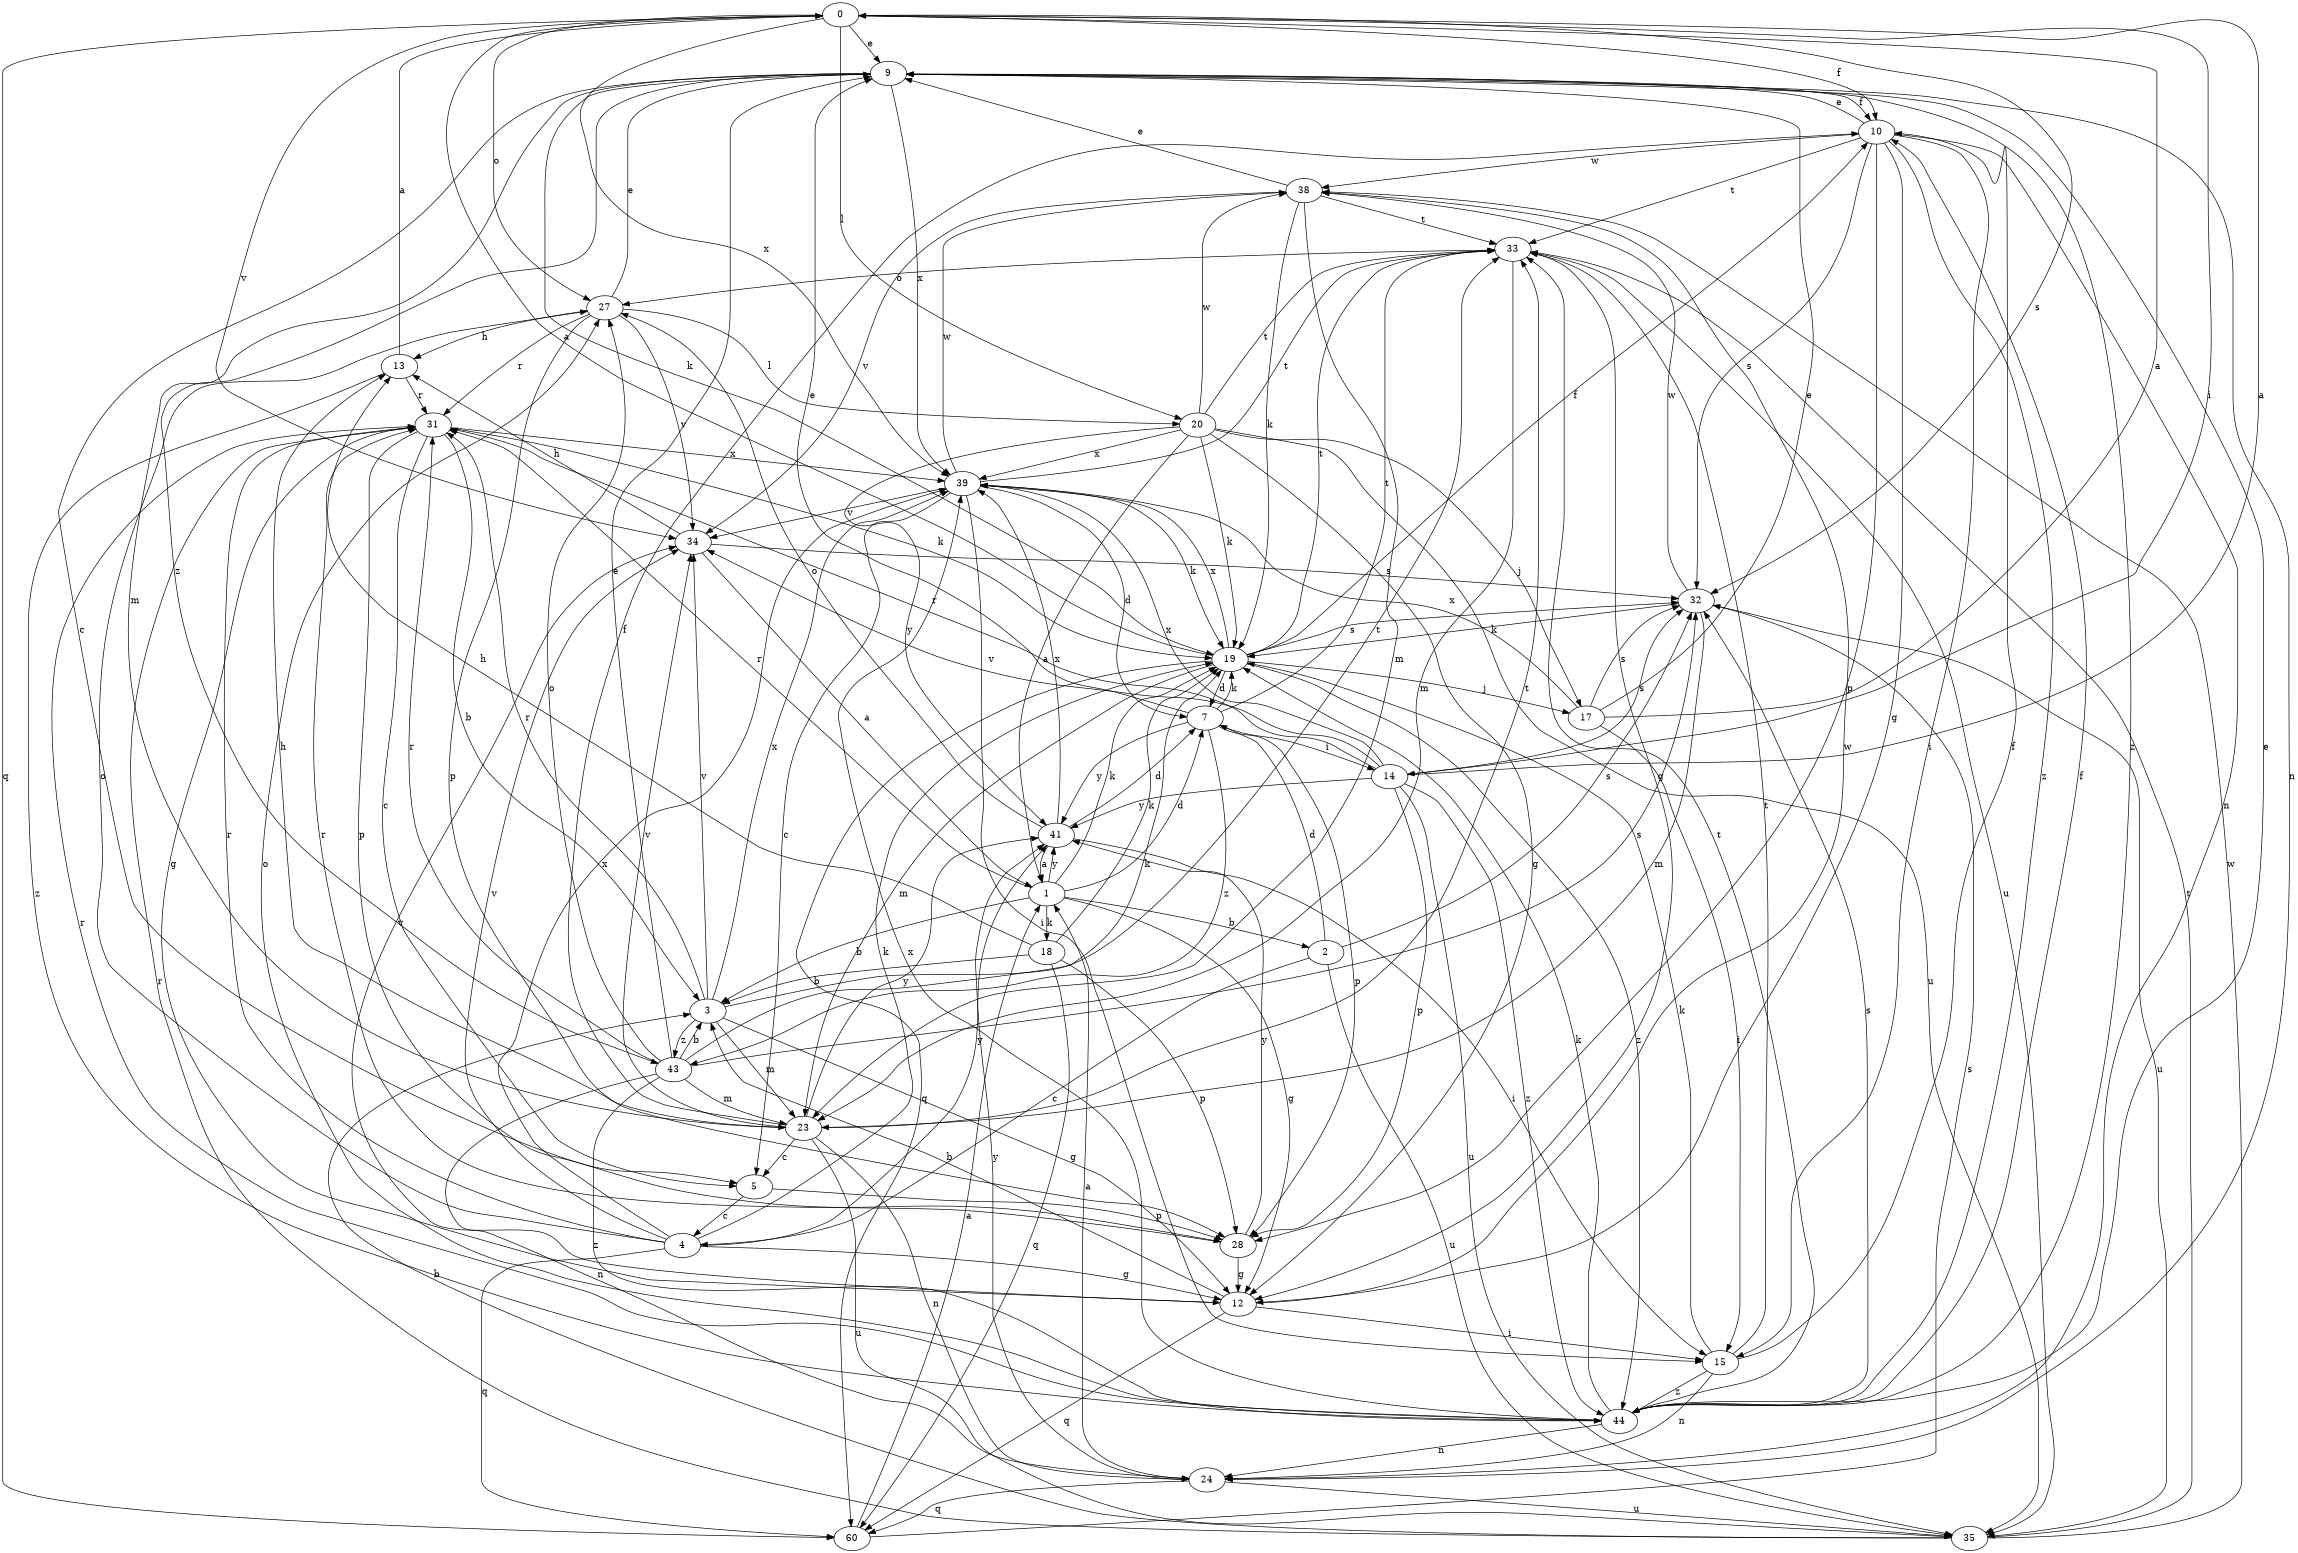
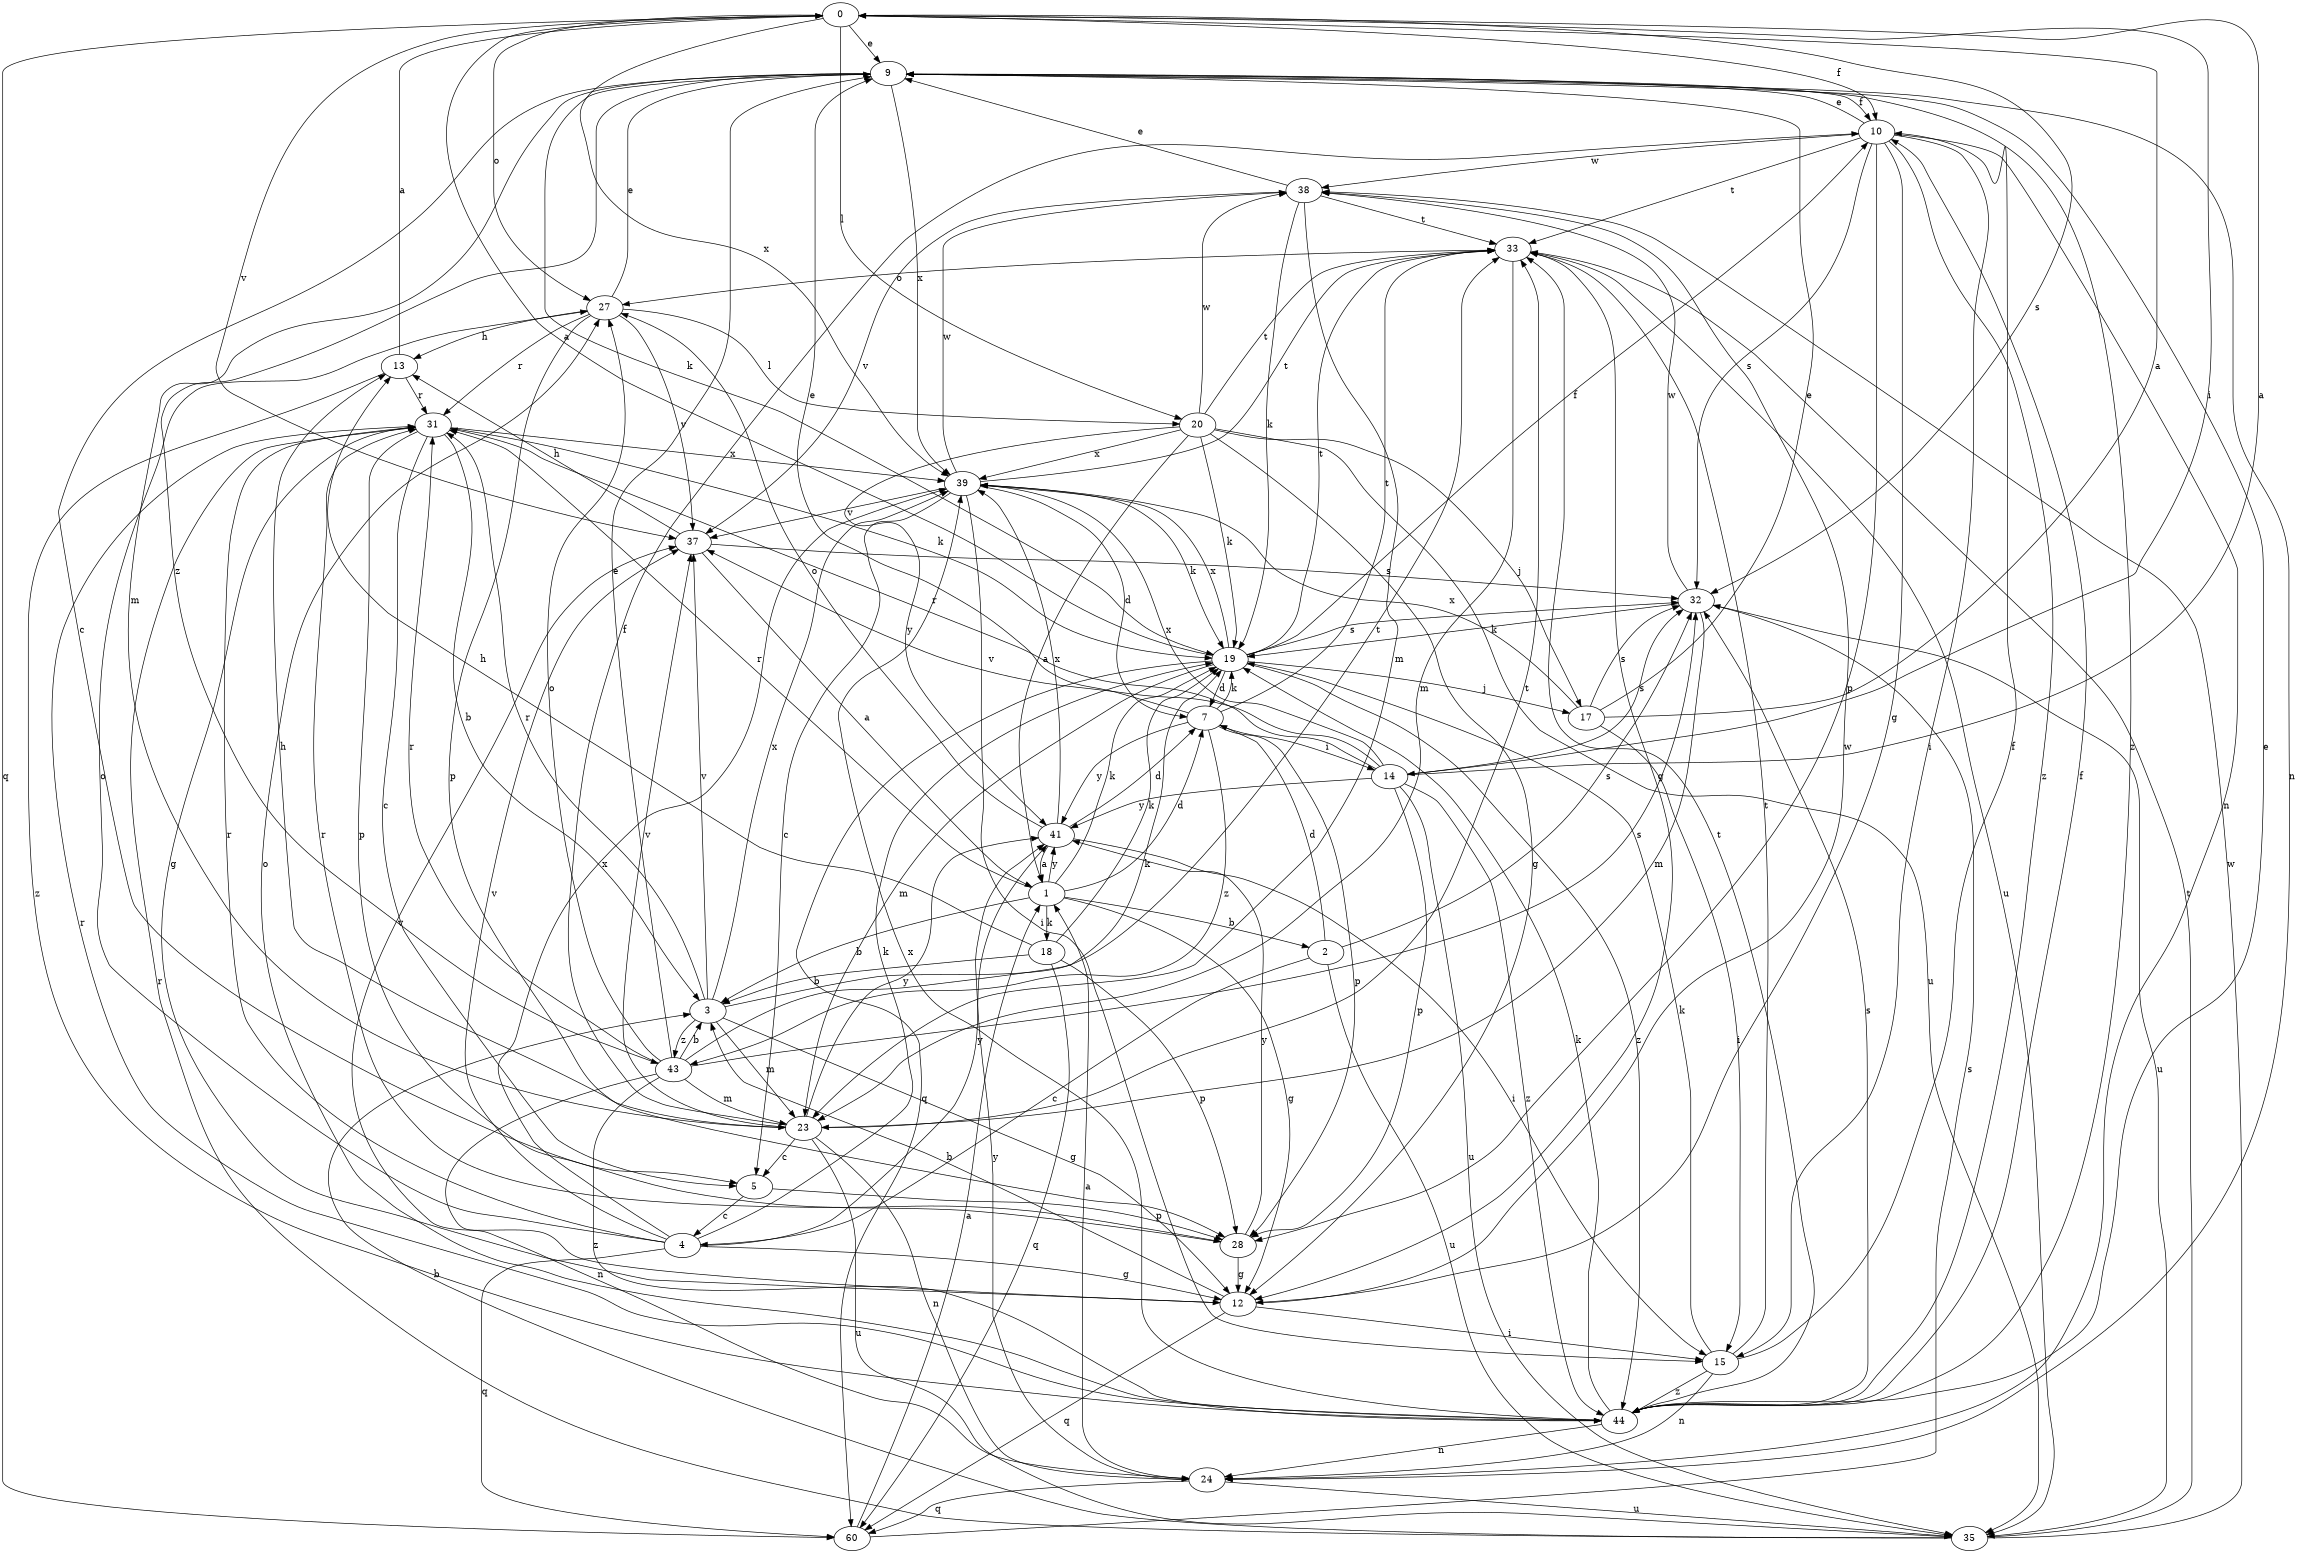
  strict digraph {
    0
    9
    10
    14
    20
    27
    n7 [label=60]
    32
-   37 [label=34]
+   37
    39
    19
    23
    43
    5
    24
    44
    12
    33
    28
    15
    38
    31
    41
    35
    1
    17
    13
    7
    2
    3
    18
    4
    0 -> 9 [label=e]
    0 -> 10 [label=f]
    0 -> 14 [label=i]
    0 -> 20 [label=l]
    0 -> 27 [label=o]
    0 -> n7 [label=q]
    0 -> 32 [label=s]
    0 -> 37 [label=v]
    0 -> 39 [label=x]
    9 -> 10 [label=f]
    9 -> 39 [label=x]
    9 -> 19 [label=k]
    9 -> 23 [label=m]
    9 -> 43 [label=z]
    9 -> 5 [label=c]
    9 -> 24 [label=n]
    9 -> 44 [label=z]
    10 -> 9 [label=e]
    10 -> 32 [label=s]
    10 -> 24 [label=n]
    10 -> 44 [label=z]
    10 -> 12 [label=g]
    10 -> 33 [label=t]
    10 -> 28 [label=p]
    10 -> 15 [label=i]
    10 -> 38 [label=w]
    14 -> 0 [label=a]
    14 -> 32 [label=s]
    14 -> 37 [label=v]
    14 -> 39 [label=x]
    14 -> 44 [label=z]
    14 -> 28 [label=p]
    14 -> 31 [label=r]
    14 -> 41 [label=y]
    14 -> 35 [label=u]
    20 -> 39 [label=x]
    20 -> 19 [label=k]
    20 -> 12 [label=g]
    20 -> 33 [label=t]
    20 -> 38 [label=w]
    20 -> 41 [label=y]
    20 -> 35 [label=u]
    20 -> 1 [label=a]
    20 -> 17 [label=j]
    27 -> 9 [label=e]
    27 -> 20 [label=l]
    27 -> 37 [label=v]
    27 -> 28 [label=p]
    27 -> 31 [label=r]
    27 -> 13 [label=h]
    n7 -> 32 [label=s]
    n7 -> 1 [label=a]
    32 -> 19 [label=k]
    32 -> 23 [label=m]
    32 -> 38 [label=w]
    32 -> 35 [label=u]
    37 -> 32 [label=s]
    37 -> 1 [label=a]
    37 -> 13 [label=h]
    39 -> 37 [label=v]
    39 -> 19 [label=k]
    39 -> 5 [label=c]
    39 -> 33 [label=t]
    39 -> 15 [label=i]
    39 -> 38 [label=w]
    39 -> 7 [label=d]
    19 -> 0 [label=a]
    19 -> 10 [label=f]
    19 -> n7 [label=q]
    19 -> 32 [label=s]
    19 -> 39 [label=x]
    19 -> 23 [label=m]
    19 -> 44 [label=z]
    19 -> 33 [label=t]
    19 -> 17 [label=j]
    19 -> 7 [label=d]
    23 -> 10 [label=f]
    23 -> 37 [label=v]
    23 -> 5 [label=c]
    23 -> 24 [label=n]
    23 -> 33 [label=t]
    23 -> 41 [label=y]
    23 -> 35 [label=u]
    23 -> 13 [label=h]
    43 -> 9 [label=e]
    43 -> 27 [label=o]
    43 -> 32 [label=s]
    43 -> 19 [label=k]
    43 -> 23 [label=m]
    43 -> 24 [label=n]
    43 -> 44 [label=z]
    43 -> 31 [label=r]
    43 -> 3 [label=b]
    5 -> 28 [label=p]
    5 -> 4 [label=c]
    24 -> n7 [label=q]
    24 -> 41 [label=y]
    24 -> 35 [label=u]
    24 -> 1 [label=a]
    44 -> 9 [label=e]
    44 -> 10 [label=f]
    44 -> 27 [label=o]
    44 -> 32 [label=s]
    44 -> 39 [label=x]
    44 -> 19 [label=k]
    44 -> 24 [label=n]
    44 -> 33 [label=t]
    44 -> 31 [label=r]
    12 -> n7 [label=q]
    12 -> 37 [label=v]
    12 -> 15 [label=i]
    12 -> 38 [label=w]
    12 -> 3 [label=b]
    33 -> 27 [label=o]
    33 -> 23 [label=m]
    33 -> 12 [label=g]
    33 -> 35 [label=u]
    28 -> 12 [label=g]
    28 -> 31 [label=r]
    28 -> 41 [label=y]
    15 -> 10 [label=f]
    15 -> 19 [label=k]
    15 -> 24 [label=n]
    15 -> 44 [label=z]
    15 -> 33 [label=t]
    38 -> 9 [label=e]
    38 -> 37 [label=v]
    38 -> 19 [label=k]
    38 -> 23 [label=m]
    38 -> 33 [label=t]
    31 -> 39 [label=x]
    31 -> 19 [label=k]
    31 -> 5 [label=c]
    31 -> 12 [label=g]
    31 -> 28 [label=p]
    31 -> 3 [label=b]
    41 -> 27 [label=o]
    41 -> 39 [label=x]
    41 -> 15 [label=i]
    41 -> 1 [label=a]
    41 -> 7 [label=d]
    35 -> 33 [label=t]
    35 -> 38 [label=w]
    35 -> 31 [label=r]
    35 -> 3 [label=b]
    1 -> 19 [label=k]
    1 -> 12 [label=g]
    1 -> 31 [label=r]
    1 -> 41 [label=y]
    1 -> 7 [label=d]
    1 -> 2 [label=b]
    1 -> 3 [label=b]
    1 -> 18 [label=k]
    17 -> 0 [label=a]
    17 -> 9 [label=e]
    17 -> 32 [label=s]
    17 -> 39 [label=x]
    17 -> 15 [label=i]
    13 -> 0 [label=a]
    13 -> 44 [label=z]
    13 -> 31 [label=r]
    7 -> 9 [label=e]
    7 -> 14 [label=i]
    7 -> 19 [label=k]
    7 -> 43 [label=z]
    7 -> 33 [label=t]
    7 -> 28 [label=p]
    7 -> 41 [label=y]
    2 -> 32 [label=s]
    2 -> 35 [label=u]
    2 -> 7 [label=d]
    2 -> 4 [label=c]
    3 -> 37 [label=v]
    3 -> 39 [label=x]
    3 -> 23 [label=m]
    3 -> 43 [label=z]
    3 -> 12 [label=g]
    3 -> 33 [label=t]
    3 -> 31 [label=r]
    18 -> n7 [label=q]
    18 -> 19 [label=k]
    18 -> 28 [label=p]
    18 -> 13 [label=h]
    18 -> 3 [label=b]
    4 -> 27 [label=o]
    4 -> n7 [label=q]
    4 -> 37 [label=v]
    4 -> 39 [label=x]
    4 -> 19 [label=k]
    4 -> 12 [label=g]
    4 -> 31 [label=r]
    4 -> 41 [label=y]
  }
